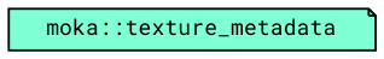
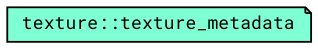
  digraph {
    rankdir=LR
    fontname="Roboto Mono"
-   n1 [color=black fillcolor=aquamarine fontname="Roboto Mono" fontsize=10 height=0.2 label="moka::texture_metadata" shape=note style=filled width=0.4]
+   n1 [color=black fillcolor=aquamarine fontname="Roboto Mono" fontsize=10 height=0.2 label="texture::texture_metadata" shape=note style=filled width=0.4]
  }
